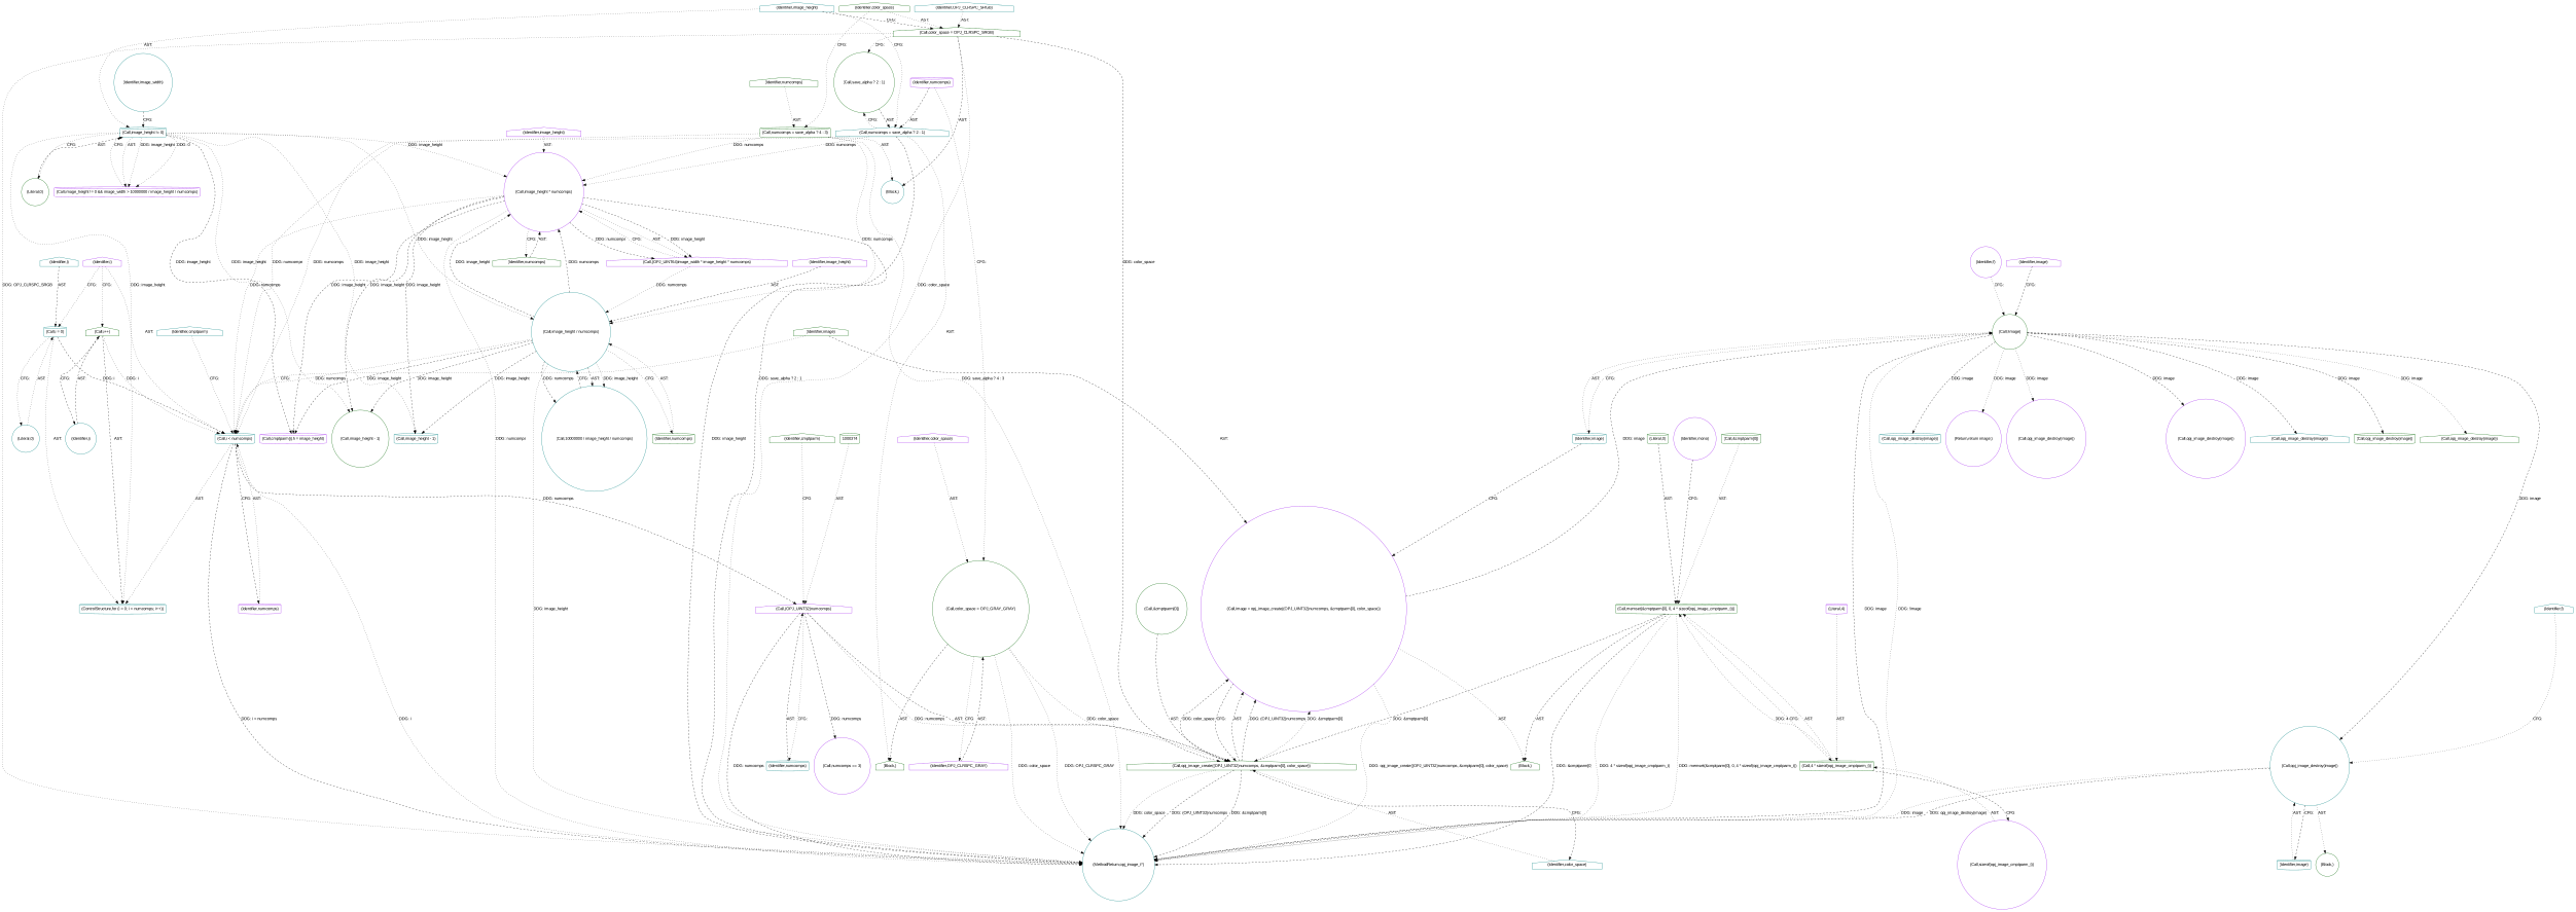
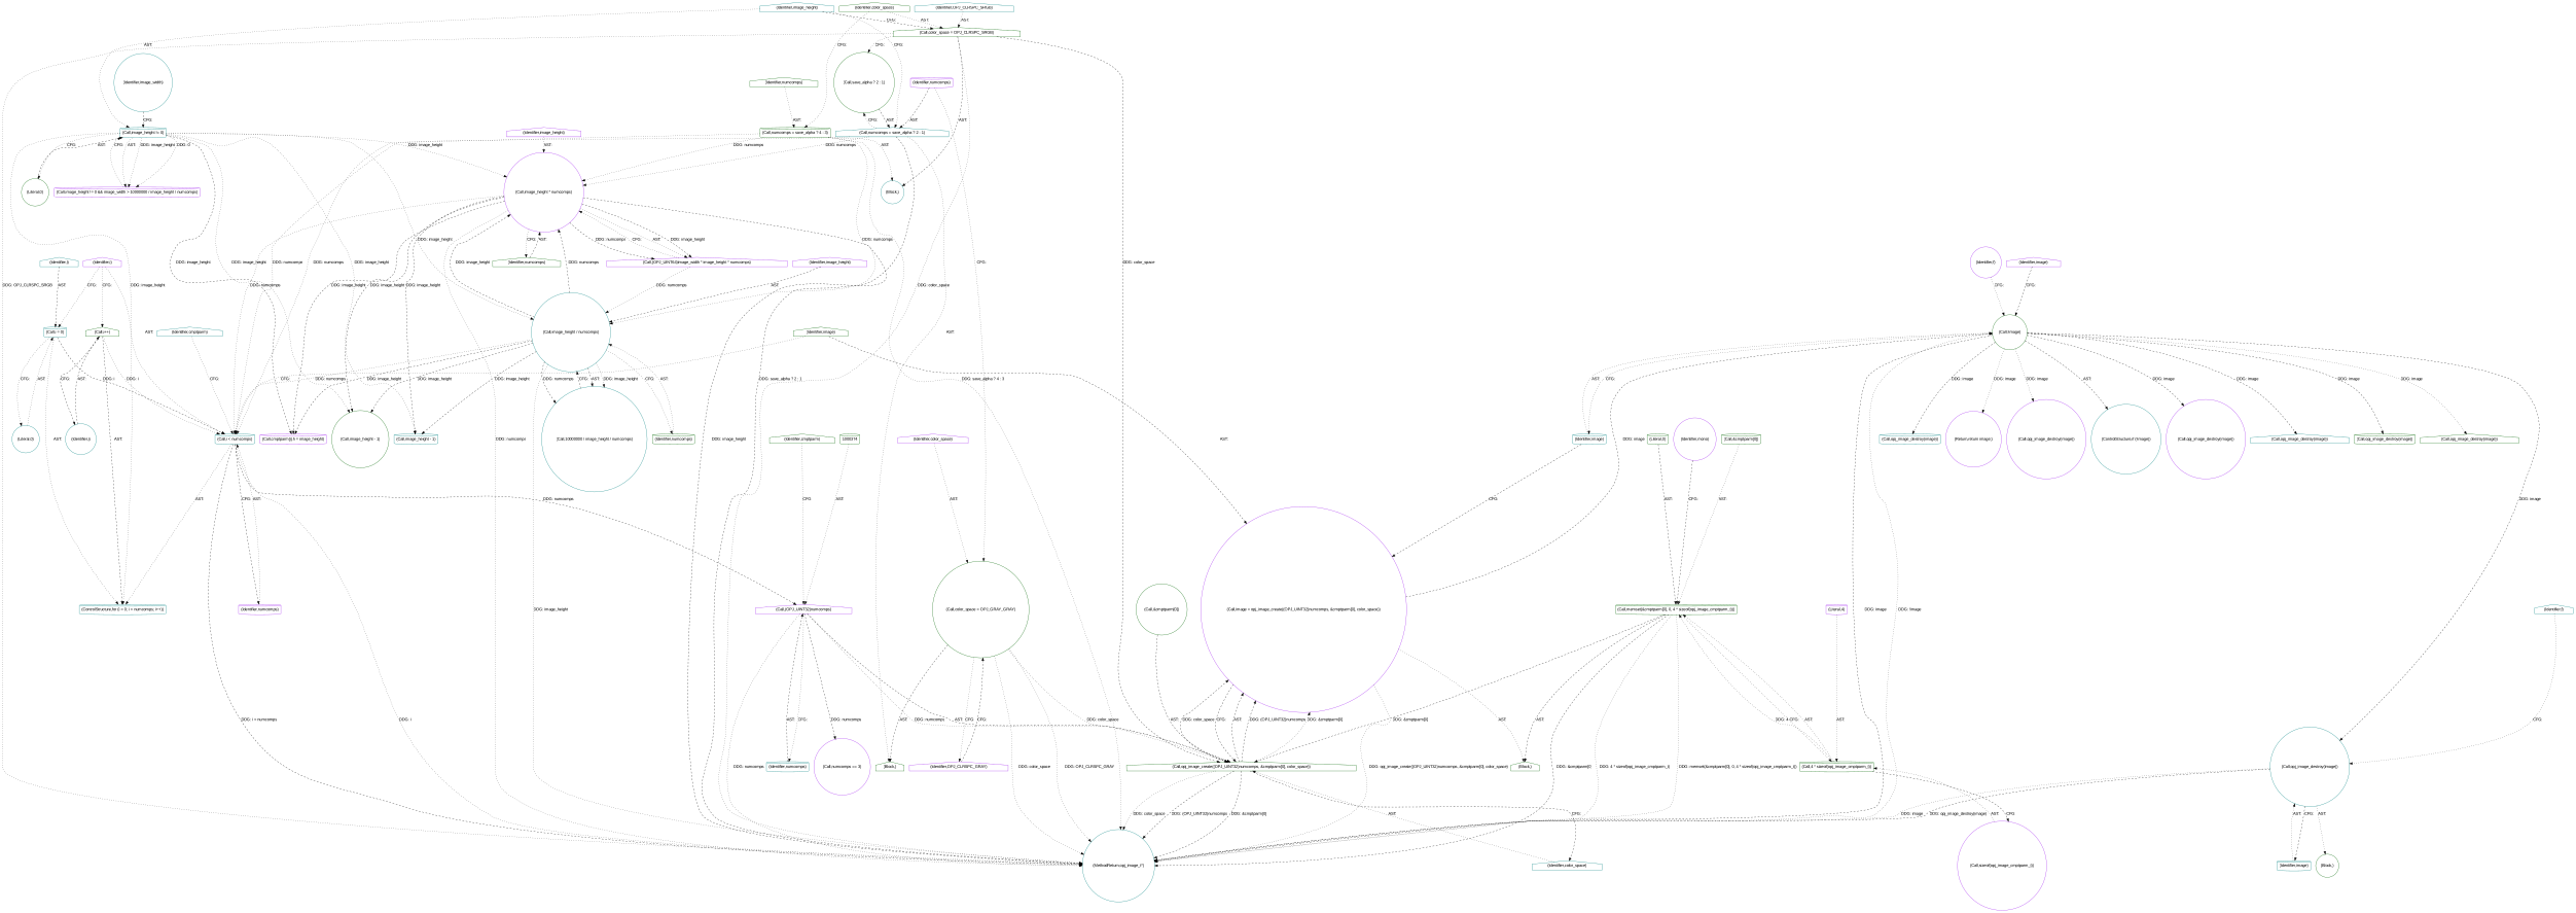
  digraph {
    fontname="Liberation Sans"
    node [color=teal fontname="Liberation Sans" shape=house]
    edge [fontname="Liberation Sans" style=dotted]
    n1 [label="(Call,opj_image_destroy(image))" shape=circle]
    n2 [label="(Identifier,image)" shape=cylinder]
    n3 [color=darkgreen label="(Block,)" shape=circle]
    n4 [label="(MethodReturn,opj_image_t*)" shape=circle]
    n5 [color=darkgreen label="(Call,!image)" shape=circle]
    n6 [label="(Call,opj_image_destroy(image))" shape=cylinder]
    n7 [color=purple label="(Return,return image;)" shape=circle]
    n8 [color=purple label="(Call,opj_image_destroy(image))" shape=circle]
+   n9 [label="(ControlStructure,if (!image))" shape=circle]
    n10 [color=purple label="(Call,opj_image_destroy(image))" shape=circle]
    n11 [label="(Identifier,image)" shape=cylinder]
    n12 [label="(Call,opj_image_destroy(image))"]
    n13 [color=darkgreen label="(Call,opj_image_destroy(image))" shape=cylinder]
    n14 [color=darkgreen label="(Call,opj_image_destroy(image))"]
    n15 [color=purple label="(Call,image = opj_image_create((OPJ_UINT32)numcomps, &cmptparm[0], color_space))" shape=circle]
    n16 [color=darkgreen label="(Call,opj_image_create((OPJ_UINT32)numcomps, &cmptparm[0], color_space))"]
    n17 [color=darkgreen label="(Block,)"]
    n18 [label="(Identifier,color_space)"]
    n19 [color=purple label="(Call,(OPJ_UINT32)numcomps)"]
    n20 [color=purple label="(Call,numcomps == 3)" shape=circle]
    n21 [label="(Identifier,numcomps)" shape=cylinder]
    n22 [label="(Call,i < numcomps)" shape=cylinder]
    n23 [label="(ControlStructure,for (i = 0; i < numcomps; i++))" shape=cylinder]
    n24 [color=purple label="(Identifier,numcomps)" shape=cylinder]
    n25 [color=darkgreen label="(Call,i++)"]
    n26 [label="(Identifier,i)" shape=circle]
    n27 [label="(Call,i = 0)" shape=cylinder]
    n28 [label="(Literal,0)" shape=circle]
    n29 [color=purple label="(Call,image_height * numcomps)" shape=circle]
    n30 [color=darkgreen label="(Identifier,numcomps)"]
    n31 [label="(Call,image_height - 1)" shape=cylinder]
    n32 [color=purple label="(Call,cmptparm[i].h = image_height)" shape=cylinder]
    n33 [color=purple label="(Call,(OPJ_UINT64)image_width * image_height * numcomps)"]
    n34 [color=darkgreen label="(Call,image_height - 1)" shape=circle]
    n35 [label="(Call,image_height / numcomps)" shape=circle]
    n36 [label="(Call,image_height != 0)" shape=cylinder]
    n37 [color=purple label="(Call,image_height != 0 && image_width > 10000000 / image_height / numcomps)" shape=cylinder]
    n38 [color=darkgreen label="(Literal,0)" shape=circle]
    n39 [label="(Call,10000000 / image_height / numcomps)" shape=circle]
    n40 [color=darkgreen label="(Identifier,numcomps)" shape=cylinder]
    n41 [label="(Call,numcomps = save_alpha ? 2 : 1)"]
    n42 [color=darkgreen label="(Call,save_alpha ? 2 : 1)" shape=circle]
    n43 [color=darkgreen label="(Block,)"]
    n44 [color=darkgreen label="(Call,numcomps = save_alpha ? 4 : 3)" shape=cylinder]
    n45 [label="(Block,)" shape=circle]
    n46 [color=darkgreen label="(Call,memset(&cmptparm[0], 0, 4 * sizeof(opj_image_cmptparm_t)))" shape=cylinder]
    n47 [color=darkgreen label="(Call,4 * sizeof(opj_image_cmptparm_t))" shape=cylinder]
    n48 [color=purple label="(Call,sizeof(opj_image_cmptparm_t))" shape=circle]
    n49 [color=darkgreen label="(Call,color_space = OPJ_CLRSPC_SRGB)"]
    n50 [label="(Identifier,OPJ_CLRSPC_SRGB)"]
    n51 [color=darkgreen label="(Call,color_space = OPJ_GRAY_GRAY)" shape=circle]
    n52 [color=purple label="(Identifier,OPJ_CLRSPC_GRAY)"]
    n53 [color=purple label="(Identifier,numcomps)" shape=cylinder]
    n54 [color=purple label="(Identifier,f)" shape=circle]
    n55 [color=purple label="(Identifier,color_space)"]
    n56 [label="(Identifier,cmptparm)"]
    n57 [color=darkgreen label="(Call,&cmptparm[0])" shape=cylinder]
    n58 [color=purple label="(Identifier,i)"]
    n59 [label="(Identifier,i)"]
    n60 [color=darkgreen label="(Identifier,image)"]
    n61 [color=purple label="(Identifier,image_height)"]
    n62 [color=purple label="(Literal,4)" shape=cylinder]
    n63 [color=purple label="(Identifier,image_height)"]
    n64 [color=darkgreen label="(Identifier,cmptparm)"]
    n65 [label="(Identifier,image_height)"]
    n66 [color=purple label="(Identifier,image)"]
    n67 [label="(Identifier,f)"]
    n68 [color=darkgreen label="(Call,&cmptparm[0])" shape=circle]
    n69 [color=darkgreen label="(Identifier,color_space)"]
    n70 [color=darkgreen label="(Literal,0)" shape=cylinder]
    n71 [color=purple label="(Identifier,mono)" shape=circle]
    n72 [color=darkgreen label="(Identifier,numcomps)"]
    n73 [label="(Identifier,image_width)" shape=circle]
    1000374 [color=darkgreen shape=cylinder]
    n1 -> n2 [label="CFG: " style=dashed]
    n1 -> n3 [label="AST: "]
    n1 -> n4 [label="DDG: opj_image_destroy(image)" style=dashed]
    n1 -> n4 [label="DDG: image"]
    n2 -> n1 [label="AST: "]
    n5 -> n1 [label="DDG: image" style=dashed]
    n5 -> n4 [label="DDG: image" style=dashed]
    n5 -> n4 [label="DDG: !image"]
    n5 -> n6 [label="DDG: image" style=dashed]
    n5 -> n7 [label="DDG: image"]
    n5 -> n8 [label="DDG: image"]
+   n5 -> n9 [label="AST: " style=dashed]
    n5 -> n10 [label="DDG: image" style=dashed]
    n5 -> n11 [label="CFG: "]
    n5 -> n12 [label="DDG: image" style=dashed]
    n5 -> n13 [label="DDG: image" style=dashed]
    n5 -> n14 [label="DDG: image"]
    n11 -> n5 [label="AST: "]
    n11 -> n15 [label="CFG: " style=dashed]
    n15 -> n4 [label="DDG: opj_image_create((OPJ_UINT32)numcomps, &cmptparm[0], color_space)"]
    n15 -> n5 [label="DDG: image" style=dashed]
    n15 -> n16 [label="CFG: " style=dashed]
    n15 -> n17 [label="AST: "]
    n16 -> n4 [label="DDG: &cmptparm[0]" style=dashed]
    n16 -> n4 [label="DDG: color_space"]
    n16 -> n4 [label="DDG: (OPJ_UINT32)numcomps" style=dashed]
    n16 -> n15 [label="AST: " style=dashed]
    n16 -> n15 [label="DDG: (OPJ_UINT32)numcomps" style=dashed]
    n16 -> n15 [label="DDG: &cmptparm[0]"]
    n16 -> n15 [label="DDG: color_space" style=dashed]
    n16 -> n18 [label="CFG: " style=dashed]
    n18 -> n16 [label="AST: "]
-   n19 -> n4 [label="DDG: numcomps" style=dashed]
+   n19 -> n4 [label="DDG: numcomps"]
    n19 -> n16 [label="AST: " style=dashed]
    n19 -> n16 [label="DDG: numcomps"]
    n19 -> n20 [label="DDG: numcomps" style=dashed]
    n19 -> n21 [label="CFG: "]
    n21 -> n19 [label="AST: " style=dashed]
    n22 -> n4 [label="DDG: i"]
    n22 -> n4 [label="DDG: i < numcomps" style=dashed]
    n22 -> n19 [label="DDG: numcomps" style=dashed]
    n22 -> n23 [label="AST: "]
    n22 -> n24 [label="CFG: " style=dashed]
    n24 -> n22 [label="AST: "]
    n25 -> n22 [label="DDG: i"]
    n25 -> n23 [label="AST: " style=dashed]
    n25 -> n26 [label="CFG: " style=dashed]
    n26 -> n25 [label="AST: " style=dashed]
    n27 -> n22 [label="DDG: i" style=dashed]
    n27 -> n23 [label="AST: "]
    n27 -> n28 [label="CFG: "]
    n28 -> n27 [label="AST: "]
    n29 -> n4 [label="DDG: numcomps"]
    n29 -> n4 [label="DDG: image_height" style=dashed]
    n29 -> n22 [label="DDG: numcomps"]
    n29 -> n30 [label="CFG: "]
    n29 -> n31 [label="DDG: image_height" style=dashed]
    n29 -> n32 [label="DDG: image_height" style=dashed]
    n29 -> n33 [label="AST: "]
    n29 -> n33 [label="DDG: image_height" style=dashed]
    n29 -> n33 [label="DDG: numcomps" style=dashed]
    n29 -> n34 [label="DDG: image_height" style=dashed]
    n30 -> n29 [label="AST: " style=dashed]
    n33 -> n29 [label="CFG: "]
    n33 -> n35 [label="DDG: numcomps"]
    n35 -> n4 [label="DDG: image_height"]
    n35 -> n22 [label="DDG: numcomps"]
    n35 -> n29 [label="DDG: image_height" style=dashed]
    n35 -> n29 [label="DDG: numcomps" style=dashed]
    n35 -> n31 [label="DDG: image_height" style=dashed]
    n35 -> n32 [label="DDG: image_height" style=dashed]
    n35 -> n34 [label="DDG: image_height" style=dashed]
    n35 -> n39 [label="AST: " style=dashed]
    n35 -> n39 [label="DDG: image_height"]
    n35 -> n39 [label="DDG: numcomps" style=dashed]
    n35 -> n40 [label="CFG: "]
    n36 -> n23 [label="DDG: image_height"]
    n36 -> n29 [label="DDG: image_height"]
    n36 -> n31 [label="DDG: image_height"]
    n36 -> n32 [label="DDG: image_height" style=dashed]
    n36 -> n34 [label="DDG: image_height"]
    n36 -> n35 [label="DDG: image_height"]
    n36 -> n37 [label="AST: "]
    n36 -> n37 [label="DDG: image_height"]
    n36 -> n37 [label="DDG: 0"]
    n36 -> n38 [label="CFG: "]
    n37 -> n36 [label="CFG: "]
    n38 -> n36 [label="AST: " style=dashed]
    n39 -> n35 [label="CFG: " style=dashed]
    n40 -> n35 [label="AST: "]
    n41 -> n4 [label="DDG: save_alpha ? 2 : 1" style=dashed]
    n41 -> n22 [label="DDG: numcomps"]
    n41 -> n29 [label="DDG: numcomps"]
    n41 -> n42 [label="CFG: "]
    n41 -> n43 [label="AST: "]
    n42 -> n41 [label="AST: " style=dashed]
    n44 -> n4 [label="DDG: save_alpha ? 4 : 3"]
    n44 -> n22 [label="DDG: numcomps"]
    n44 -> n29 [label="DDG: numcomps"]
    n44 -> n35 [label="DDG: numcomps"]
    n44 -> n45 [label="AST: "]
    n46 -> n4 [label="DDG: 4 * sizeof(opj_image_cmptparm_t)"]
    n46 -> n4 [label="DDG: memset(&cmptparm[0], 0, 4 * sizeof(opj_image_cmptparm_t))"]
    n46 -> n4 [label="DDG: &cmptparm[0]" style=dashed]
    n46 -> n16 [label="DDG: &cmptparm[0]" style=dashed]
    n46 -> n17 [label="AST: " style=dashed]
    n46 -> n47 [label="CFG: "]
    n47 -> n46 [label="AST: "]
    n47 -> n46 [label="DDG: 4"]
    n47 -> n48 [label="CFG: " style=dashed]
    n48 -> n47 [label="AST: "]
    n49 -> n4 [label="DDG: color_space"]
    n49 -> n4 [label="DDG: OPJ_CLRSPC_SRGB"]
    n49 -> n16 [label="DDG: color_space" style=dashed]
    n49 -> n42 [label="CFG: "]
    n49 -> n45 [label="AST: " style=dashed]
    n50 -> n49 [label="AST: "]
    n51 -> n4 [label="DDG: OPJ_CLRSPC_GRAY"]
    n51 -> n4 [label="DDG: color_space"]
    n51 -> n16 [label="DDG: color_space"]
    n51 -> n43 [label="AST: " style=dashed]
    n51 -> n52 [label="CFG: "]
-   n52 -> n51 [label="AST: " style=dashed]
+   n52 -> n51 [label="CFG: " style=dashed]
    n53 -> n41 [label="AST: " style=dashed]
    n53 -> n51 [label="CFG: "]
    n54 -> n5 [label="CFG: "]
    n55 -> n51 [label="AST: "]
    n56 -> n22 [label="CFG: "]
    n57 -> n46 [label="AST: "]
    n58 -> n22 [label="AST: "]
    n58 -> n25 [label="CFG: "]
    n58 -> n27 [label="CFG: "]
    n59 -> n27 [label="AST: " style=dashed]
    n60 -> n15 [label="AST: " style=dashed]
    n60 -> n22 [label="CFG: "]
    n61 -> n35 [label="AST: " style=dashed]
    n62 -> n47 [label="AST: "]
    n63 -> n29 [label="AST: "]
    n64 -> n19 [label="CFG: "]
    n65 -> n36 [label="AST: "]
    n65 -> n41 [label="CFG: "]
    n65 -> n49 [label="CFG: " style=dashed]
    n66 -> n5 [label="CFG: " style=dashed]
    n67 -> n1 [label="CFG: "]
    n68 -> n16 [label="AST: " style=dashed]
    n69 -> n44 [label="CFG: "]
    n69 -> n49 [label="AST: "]
    n70 -> n46 [label="AST: " style=dashed]
    n71 -> n46 [label="CFG: " style=dashed]
    n72 -> n44 [label="AST: "]
    n73 -> n36 [label="CFG: " style=dashed]
    1000374 -> n19 [label="AST: "]
  }
